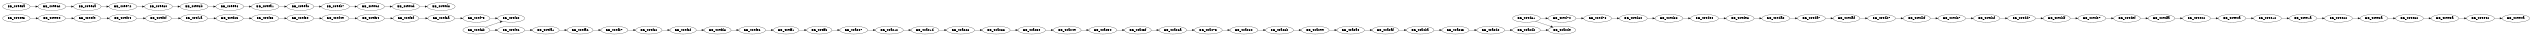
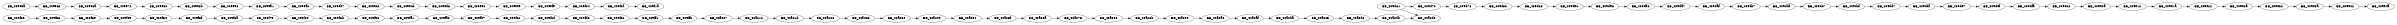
  digraph {
    rankdir=LR
    BB_409d61
    BB_409d70
    BB_40a0de
    BB_409d78
    BB_409d80
    BB_409d88
    BB_409d90
    BB_409d98
    BB_409da0
    BB_409da7
    BB_409daf
    BB_409db7
    BB_409dbf
    BB_409dc7
    BB_409dcf
    BB_409dd7
    BB_409ddf
    BB_409de7
    BB_409def
    BB_409dfa
    BB_409e02
    BB_409e0a
    BB_409e12
    BB_409e1a
    BB_409e22
    BB_409e2a
    BB_409e32
    BB_409e3a
    BB_409e42
    BB_409e4a
    BB_409e5a
    BB_409e62
    BB_409e6a
    BB_409e72
    BB_409e80
    BB_409e8b
    BB_409e96
    BB_409ea1
    BB_409eac
    BB_409eb7
    BB_409ec2
    BB_409ecd
    BB_409ed8
    BB_409ee3
    BB_409eee
    BB_409ef9
    BB_409f04
    BB_409f0f
    BB_409f1a
    BB_409f25
    BB_409f33
    BB_409f3e
    BB_409f49
    BB_409f54
    BB_409f5f
    BB_409f6a
    BB_409f75
    BB_409f80
    BB_409f8b
    BB_409f96
    BB_409fa1
    BB_409fac
    BB_409fb7
    BB_409fc2
    BB_409fcd
    BB_409fd8
    BB_409fe6
    BB_409ff1
    BB_409ffc
    BB_40a007
    BB_40a012
    BB_40a01d
    BB_40a028
    BB_40a033
    BB_40a03e
    BB_40a049
    BB_40a054
    BB_40a05f
    BB_40a06a
    BB_40a075
    BB_40a080
    BB_40a08b
    BB_40a099
    BB_40a0a4
    BB_40a0af
    BB_40a0ba
    BB_40a0c5
    BB_40a0d0
    BB_40a0db
    BB_409d61 -> BB_409d70
    BB_409d61 -> BB_40a0de
    BB_409d70 -> BB_409d78
    BB_409d78 -> BB_409d80
    BB_409d80 -> BB_409d88
    BB_409d88 -> BB_409d90
    BB_409d90 -> BB_409d98
    BB_409d98 -> BB_409da0
    BB_409da0 -> BB_409da7
    BB_409da7 -> BB_409daf
    BB_409daf -> BB_409db7
    BB_409db7 -> BB_409dbf
    BB_409dbf -> BB_409dc7
    BB_409dc7 -> BB_409dcf
    BB_409dcf -> BB_409dd7
    BB_409dd7 -> BB_409ddf
    BB_409ddf -> BB_409de7
    BB_409de7 -> BB_409def
    BB_409def -> BB_409dfa
    BB_409dfa -> BB_409e02
    BB_409e02 -> BB_409e0a
    BB_409e0a -> BB_409e12
    BB_409e12 -> BB_409e1a
    BB_409e1a -> BB_409e22
    BB_409e22 -> BB_409e2a
    BB_409e2a -> BB_409e32
    BB_409e32 -> BB_409e3a
    BB_409e3a -> BB_409e42
    BB_409e42 -> BB_409e4a
    BB_409e5a -> BB_409e62
    BB_409e62 -> BB_409e6a
    BB_409e6a -> BB_409e72
    BB_409e72 -> BB_409e80
    BB_409e80 -> BB_409e8b
    BB_409e8b -> BB_409e96
    BB_409e96 -> BB_409ea1
    BB_409ea1 -> BB_409eac
    BB_409eac -> BB_409eb7
    BB_409eb7 -> BB_409ec2
    BB_409ec2 -> BB_409ecd
    BB_409ecd -> BB_409ed8
+   BB_409ed8 -> BB_409ee3
    BB_409ee3 -> BB_409eee
    BB_409eee -> BB_409ef9
    BB_409ef9 -> BB_409f04
    BB_409f04 -> BB_409f0f
    BB_409f0f -> BB_409f1a
-   BB_409f1a -> BB_409f25
    BB_409f25 -> BB_409f33
    BB_409f33 -> BB_409f3e
    BB_409f3e -> BB_409f49
    BB_409f49 -> BB_409f54
    BB_409f54 -> BB_409f5f
    BB_409f5f -> BB_409f6a
    BB_409f6a -> BB_409f75
    BB_409f75 -> BB_409f80
-   BB_409f8b -> BB_409f80
+   BB_409f80 -> BB_409f8b
    BB_409f8b -> BB_409f96
    BB_409f96 -> BB_409fa1
    BB_409fa1 -> BB_409fac
    BB_409fac -> BB_409fb7
    BB_409fb7 -> BB_409fc2
    BB_409fc2 -> BB_409fcd
    BB_409fcd -> BB_409fd8
    BB_409fd8 -> BB_409fe6
    BB_409fe6 -> BB_409ff1
    BB_409ff1 -> BB_409ffc
    BB_409ffc -> BB_40a007
    BB_40a007 -> BB_40a012
    BB_40a012 -> BB_40a01d
    BB_40a01d -> BB_40a028
    BB_40a028 -> BB_40a033
    BB_40a033 -> BB_40a03e
    BB_40a03e -> BB_40a049
    BB_40a049 -> BB_40a054
    BB_40a054 -> BB_40a05f
    BB_40a05f -> BB_40a06a
    BB_40a06a -> BB_40a075
    BB_40a075 -> BB_40a080
    BB_40a080 -> BB_40a08b
    BB_40a08b -> BB_40a099
    BB_40a099 -> BB_40a0a4
    BB_40a0a4 -> BB_40a0af
    BB_40a0af -> BB_40a0ba
    BB_40a0ba -> BB_40a0c5
    BB_40a0c5 -> BB_40a0d0
    BB_40a0d0 -> BB_40a0db
    BB_40a0db -> BB_40a0de
  }
